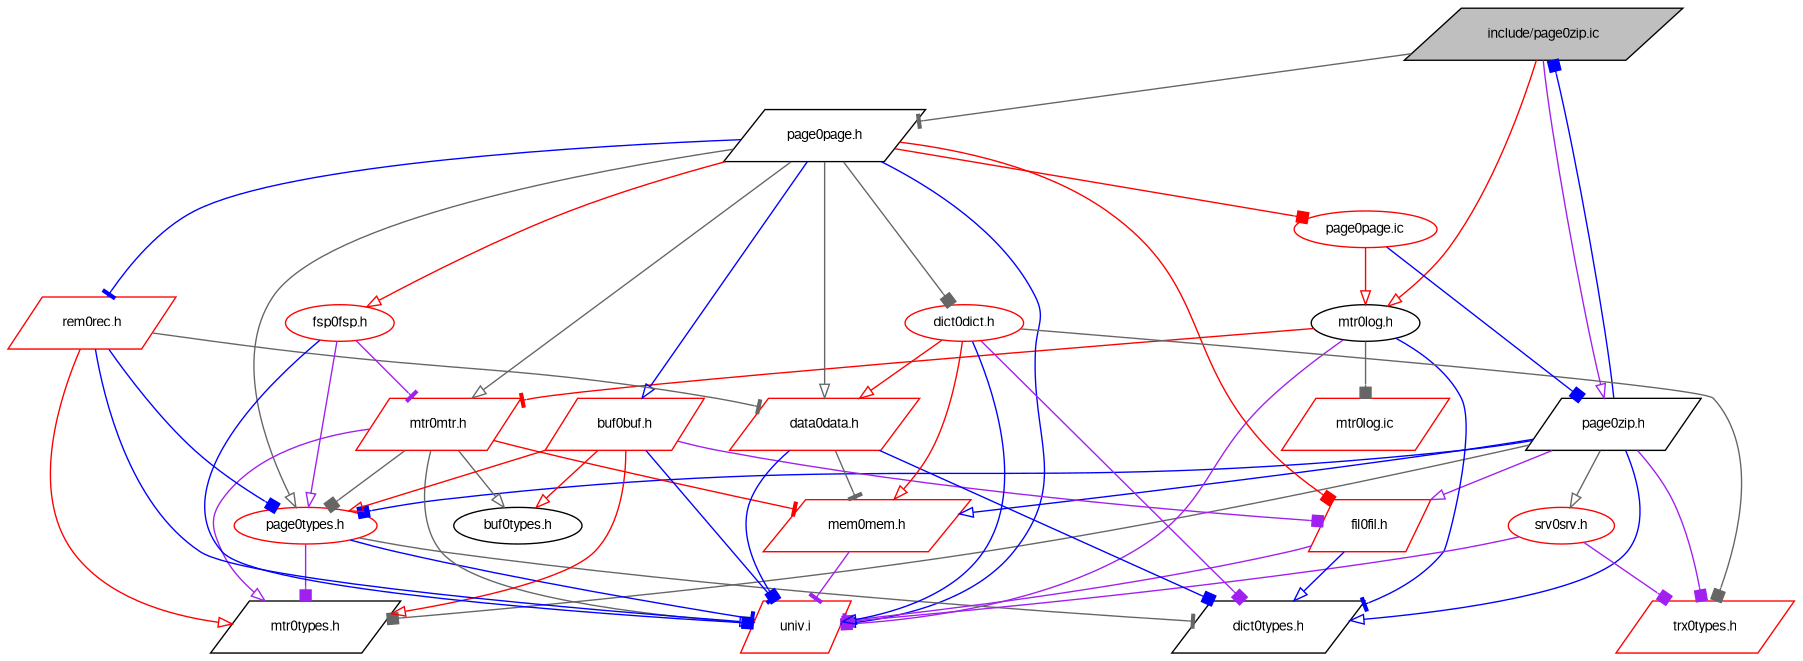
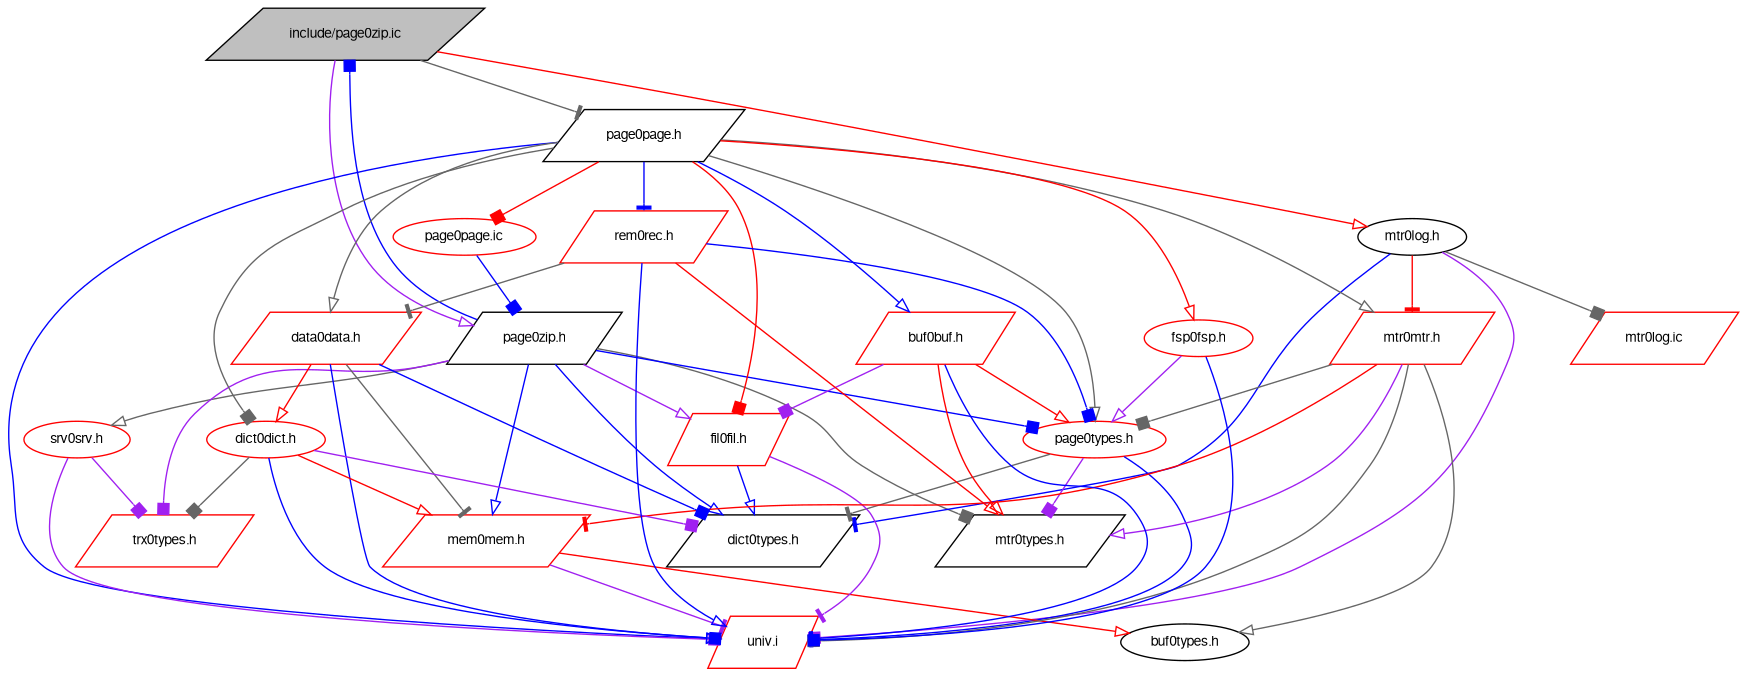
  digraph {
    node [color=red fontname=FreeSans fontsize=10 shape=parallelogram]
    edge [arrowhead=onormal color=blue fontname=FreeSans fontsize=10 labelfontname=FreeSans labelfontsize=10 style=solid]
    n1 [color=black fillcolor=grey75 fontcolor=black height=0.2 label="include/page0zip.ic" style=filled width=0.4]
    n2 [color=black height=0.2 label="page0zip.h" width=0.4]
    n3 [color=black height=0.2 label="mtr0log.h" shape=ellipse width=0.4]
    n4 [color=black height=0.2 label="page0page.h" width=0.4]
    n5 [color=black height=0.2 label="mtr0types.h" width=0.4]
    n6 [height=0.2 label="page0types.h" shape=ellipse width=0.4]
    n7 [color=black height=0.2 label="dict0types.h" width=0.4]
    n8 [height=0.2 label="srv0srv.h" shape=ellipse width=0.4]
    n9 [height=0.2 label="trx0types.h" width=0.4]
    n10 [height=0.2 label="mem0mem.h" width=0.4]
    n11 [height=0.2 label="fil0fil.h" width=0.4]
    n12 [height=0.2 label="univ.i" width=0.4]
    n13 [height=0.2 label="mtr0mtr.h" width=0.4]
    n14 [height=0.2 label="mtr0log.ic" width=0.4]
    n15 [height=0.2 label="buf0buf.h" width=0.4]
    n16 [height=0.2 label="data0data.h" width=0.4]
    n17 [height=0.2 label="dict0dict.h" shape=ellipse width=0.4]
    n18 [height=0.2 label="rem0rec.h" width=0.4]
    n19 [height=0.2 label="fsp0fsp.h" shape=ellipse width=0.4]
    n20 [height=0.2 label="page0page.ic" shape=ellipse width=0.4]
    n21 [color=black height=0.2 label="buf0types.h" shape=ellipse width=0.4]
    n1 -> n2 [color=purple]
    n1 -> n3 [color=red]
    n1 -> n4 [arrowhead=tee color=gray40]
    n2 -> n1 [arrowhead=box]
    n2 -> n5 [arrowhead=box color=gray40]
    n2 -> n6 [arrowhead=box]
    n2 -> n7
    n2 -> n8 [color=gray40]
    n2 -> n9 [arrowhead=box color=purple]
    n2 -> n10
    n2 -> n11 [color=purple]
    n3 -> n7 [arrowhead=tee]
    n3 -> n12 [arrowhead=box color=purple]
    n3 -> n13 [arrowhead=tee color=red]
    n3 -> n14 [arrowhead=box color=gray40]
    n4 -> n6 [color=gray40]
    n4 -> n11 [arrowhead=box color=red]
    n4 -> n12
    n4 -> n13 [color=gray40]
    n4 -> n15
    n4 -> n16 [color=gray40]
    n4 -> n17 [arrowhead=box color=gray40]
    n4 -> n18 [arrowhead=tee]
    n4 -> n19 [color=red]
    n4 -> n20 [arrowhead=box color=red]
    n6 -> n5 [arrowhead=box color=purple]
    n6 -> n7 [arrowhead=tee color=gray40]
    n6 -> n12 [arrowhead=tee]
    n8 -> n9 [arrowhead=box color=purple]
    n8 -> n12 [arrowhead=box color=purple]
    n10 -> n12 [arrowhead=tee color=purple]
    n11 -> n7
    n11 -> n12 [arrowhead=tee color=purple]
    n13 -> n5 [color=purple]
    n13 -> n6 [arrowhead=box color=gray40]
    n13 -> n10 [arrowhead=tee color=red]
    n13 -> n12 [arrowhead=box color=gray40]
    n13 -> n21 [color=gray40]
    n15 -> n5 [color=red]
    n15 -> n6 [color=red]
    n15 -> n11 [arrowhead=box color=purple]
    n15 -> n12 [arrowhead=tee]
-   n15 -> n21 [color=red]
+   n10 -> n21 [color=red]
    n16 -> n7 [arrowhead=box]
    n16 -> n10 [arrowhead=tee color=gray40]
    n16 -> n12 [arrowhead=box]
    n17 -> n7 [arrowhead=box color=purple]
    n17 -> n9 [arrowhead=box color=gray40]
    n17 -> n10 [color=red]
    n17 -> n12
-   n17 -> n16 [color=red]
+   n16 -> n17 [color=red]
    n18 -> n5 [color=red]
    n18 -> n6 [arrowhead=box]
    n18 -> n12
    n18 -> n16 [arrowhead=tee color=gray40]
    n19 -> n6 [color=purple]
    n19 -> n12 [arrowhead=box]
-   n19 -> n13 [arrowhead=tee color=purple]
    n20 -> n2 [arrowhead=box]
-   n20 -> n3 [color=red]
  }
